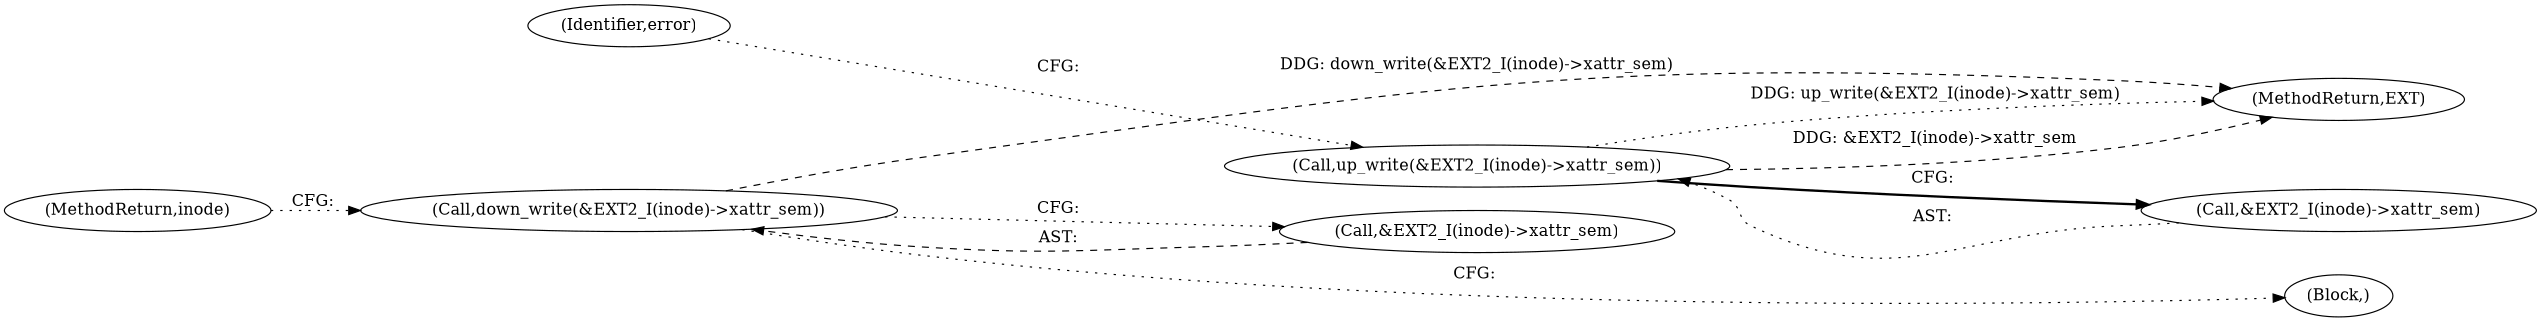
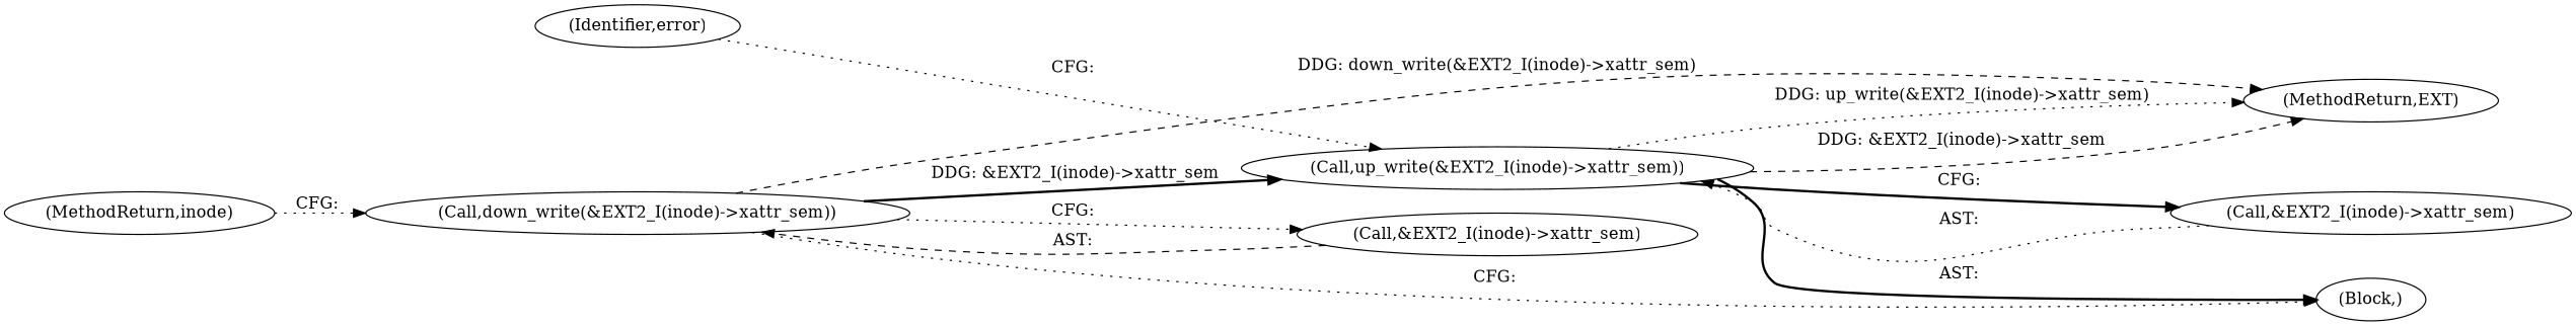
  digraph {
    rankdir=LR
    edge [style=dotted]
    n1 [label="(Call,up_write(&EXT2_I(inode)->xattr_sem))"]
    n2 [label="(Call,&EXT2_I(inode)->xattr_sem)"]
    n3 [label="(Block,)"]
    n4 [label="(MethodReturn,EXT)"]
    n5 [label="(Call,down_write(&EXT2_I(inode)->xattr_sem))"]
    n6 [label="(Call,&EXT2_I(inode)->xattr_sem)"]
    n7 [label="(MethodReturn,inode)"]
    n8 [label="(Identifier,error)"]
    n1 -> n2 [label="CFG: " style=bold]
+   n1 -> n3 [label="AST: " style=bold]
    n1 -> n4 [label="DDG: up_write(&EXT2_I(inode)->xattr_sem)"]
    n1 -> n4 [label="DDG: &EXT2_I(inode)->xattr_sem" style=dashed]
    n2 -> n1 [label="AST: "]
+   n5 -> n1 [label="DDG: &EXT2_I(inode)->xattr_sem" style=bold]
    n5 -> n3 [label="CFG: "]
    n5 -> n4 [label="DDG: down_write(&EXT2_I(inode)->xattr_sem)" style=dashed]
    n5 -> n6 [label="CFG: "]
    n6 -> n5 [label="AST: " style=dashed]
    n7 -> n5 [label="CFG: "]
    n8 -> n1 [label="CFG: "]
  }
